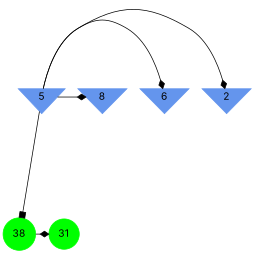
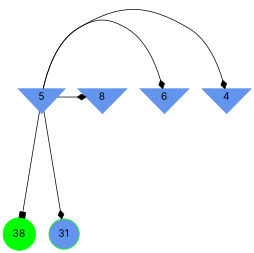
  digraph {
    fontname=Inter
    ranksep=2.0
    node [color=cornflowerblue fontname=Inter shape=invtriangle style=filled]
    edge [arrowhead=diamond fontname=Inter]
-   2
+   2 [label=4]
    n2 [label=6]
    5
    8
    n5 [color=green label=38 shape=circle]
-   31 [color=green shape=circle]
+   31 [color=green shape=circle fillcolor=cornflowerblue]
    subgraph sub_1 {
      rank=same
      2
      n2
      5
      8
    }
    subgraph sub_2 {
      rank=same
    }
    subgraph sub_3 {
      rank=same
      n5
      31
    }
    5 -> 2
    5 -> n2
    5 -> 8
    5 -> n5 [arrowhead=box]
-   n5 -> 31
+   5 -> 31
  }
